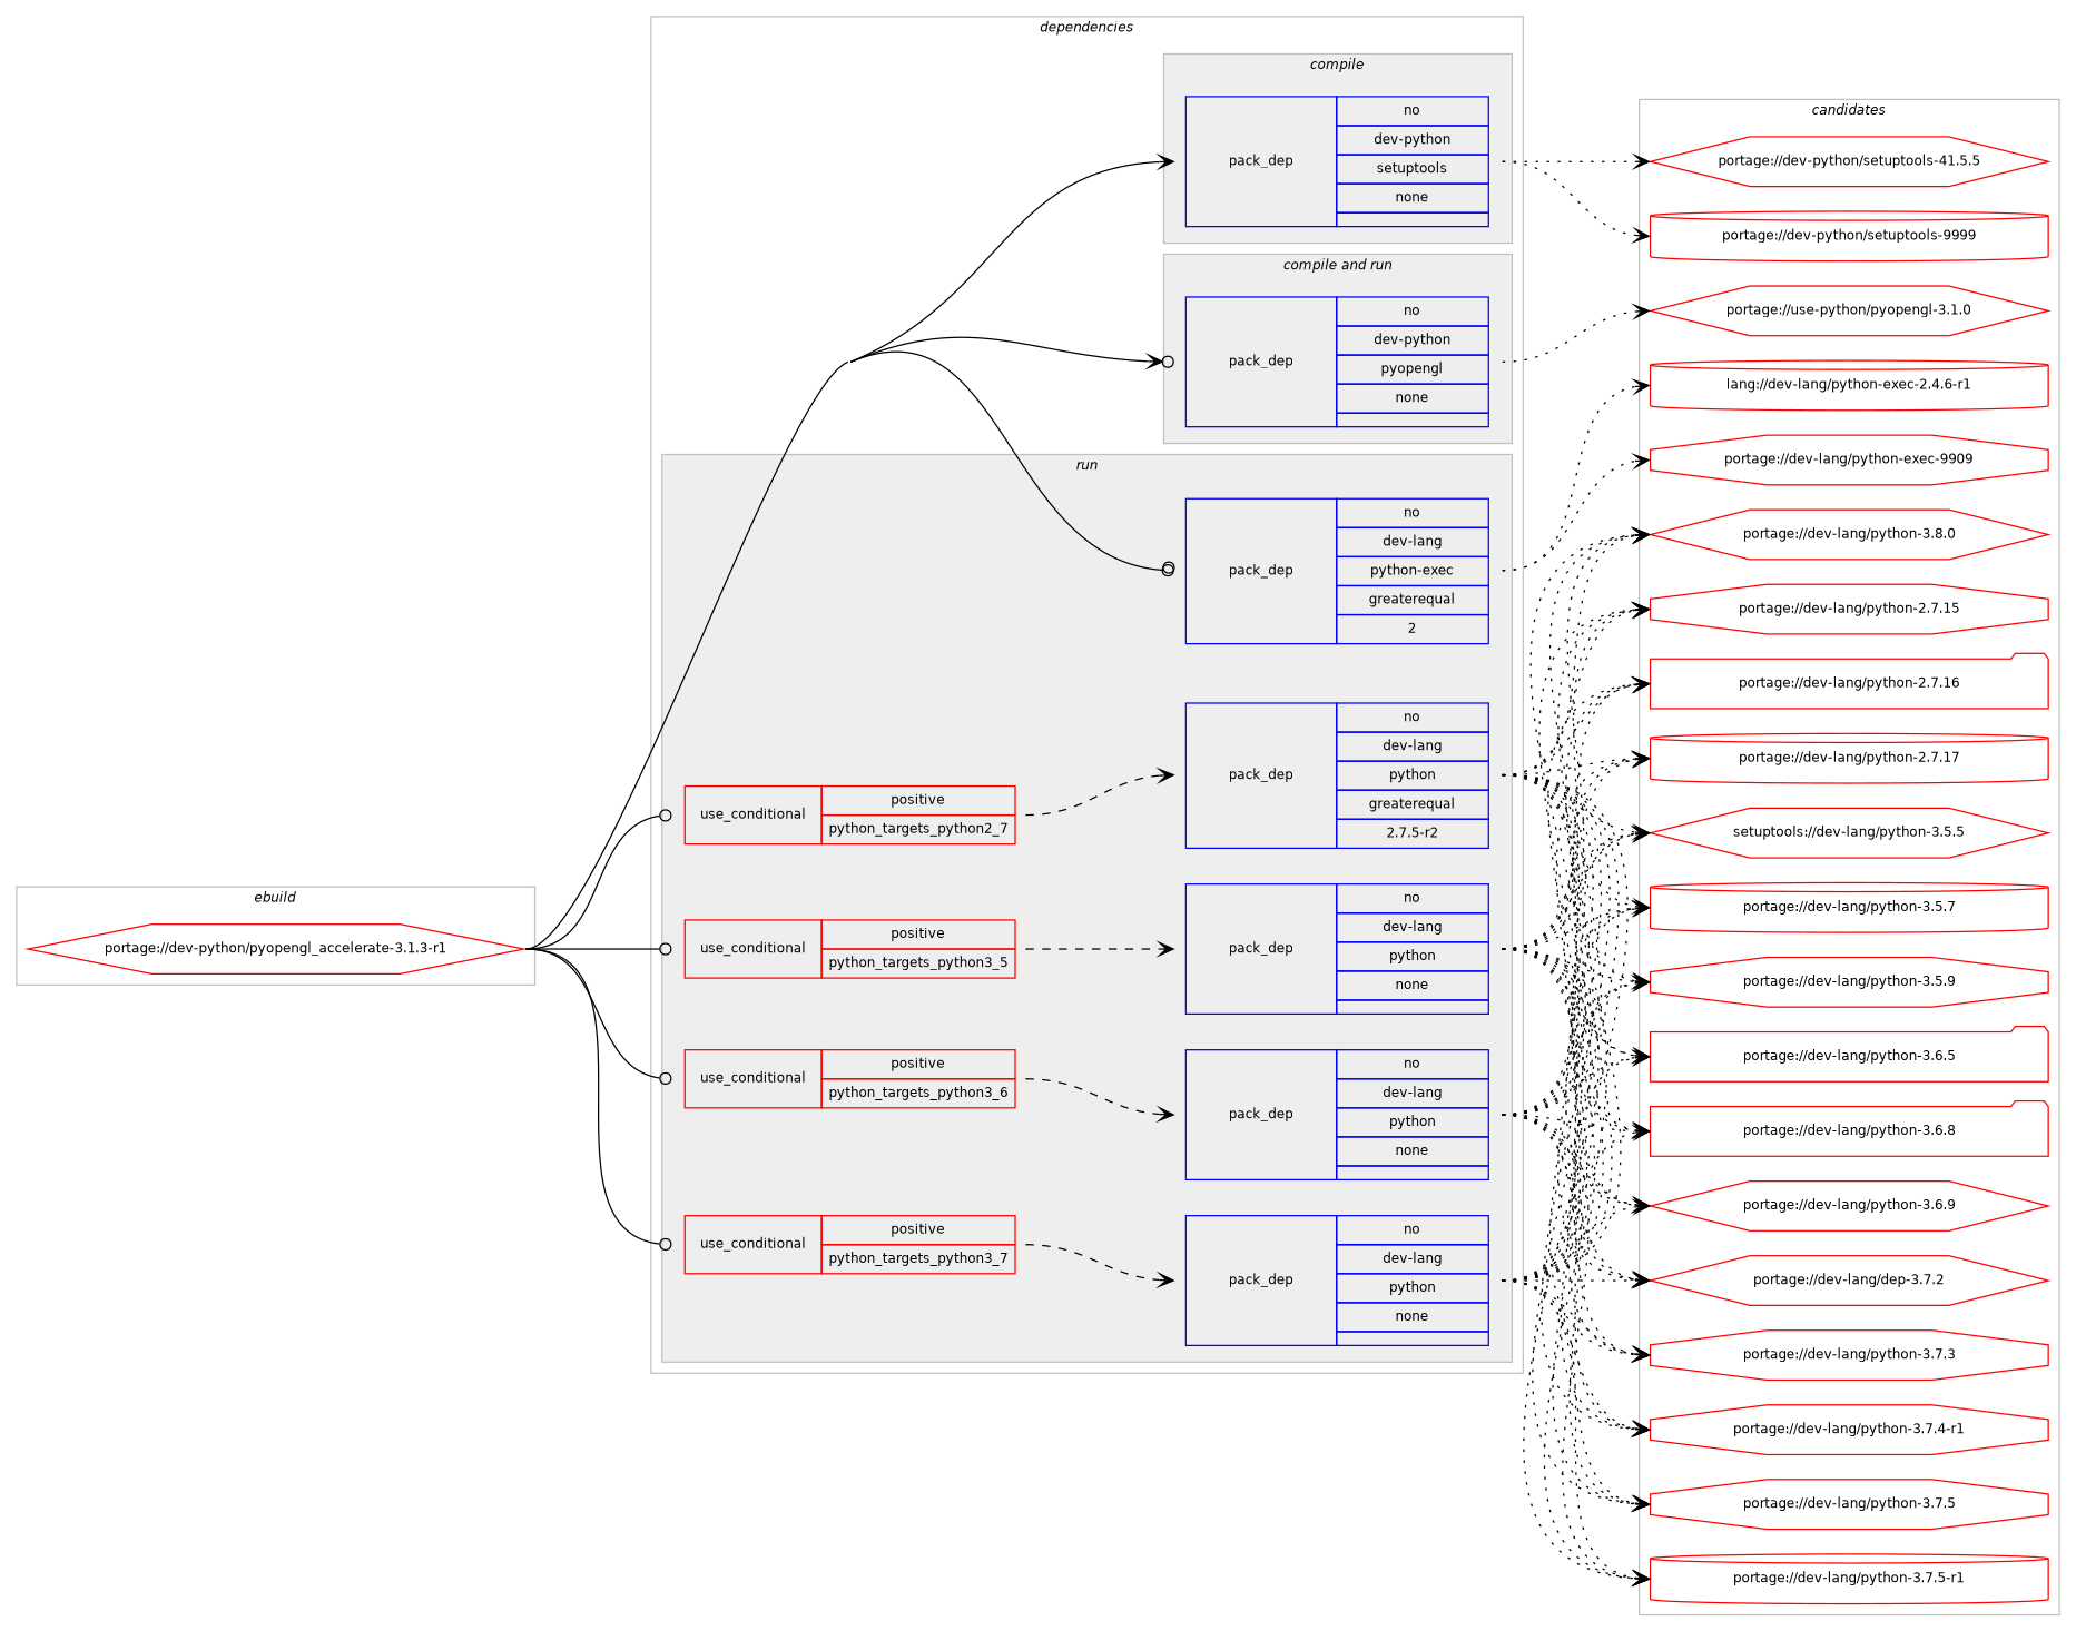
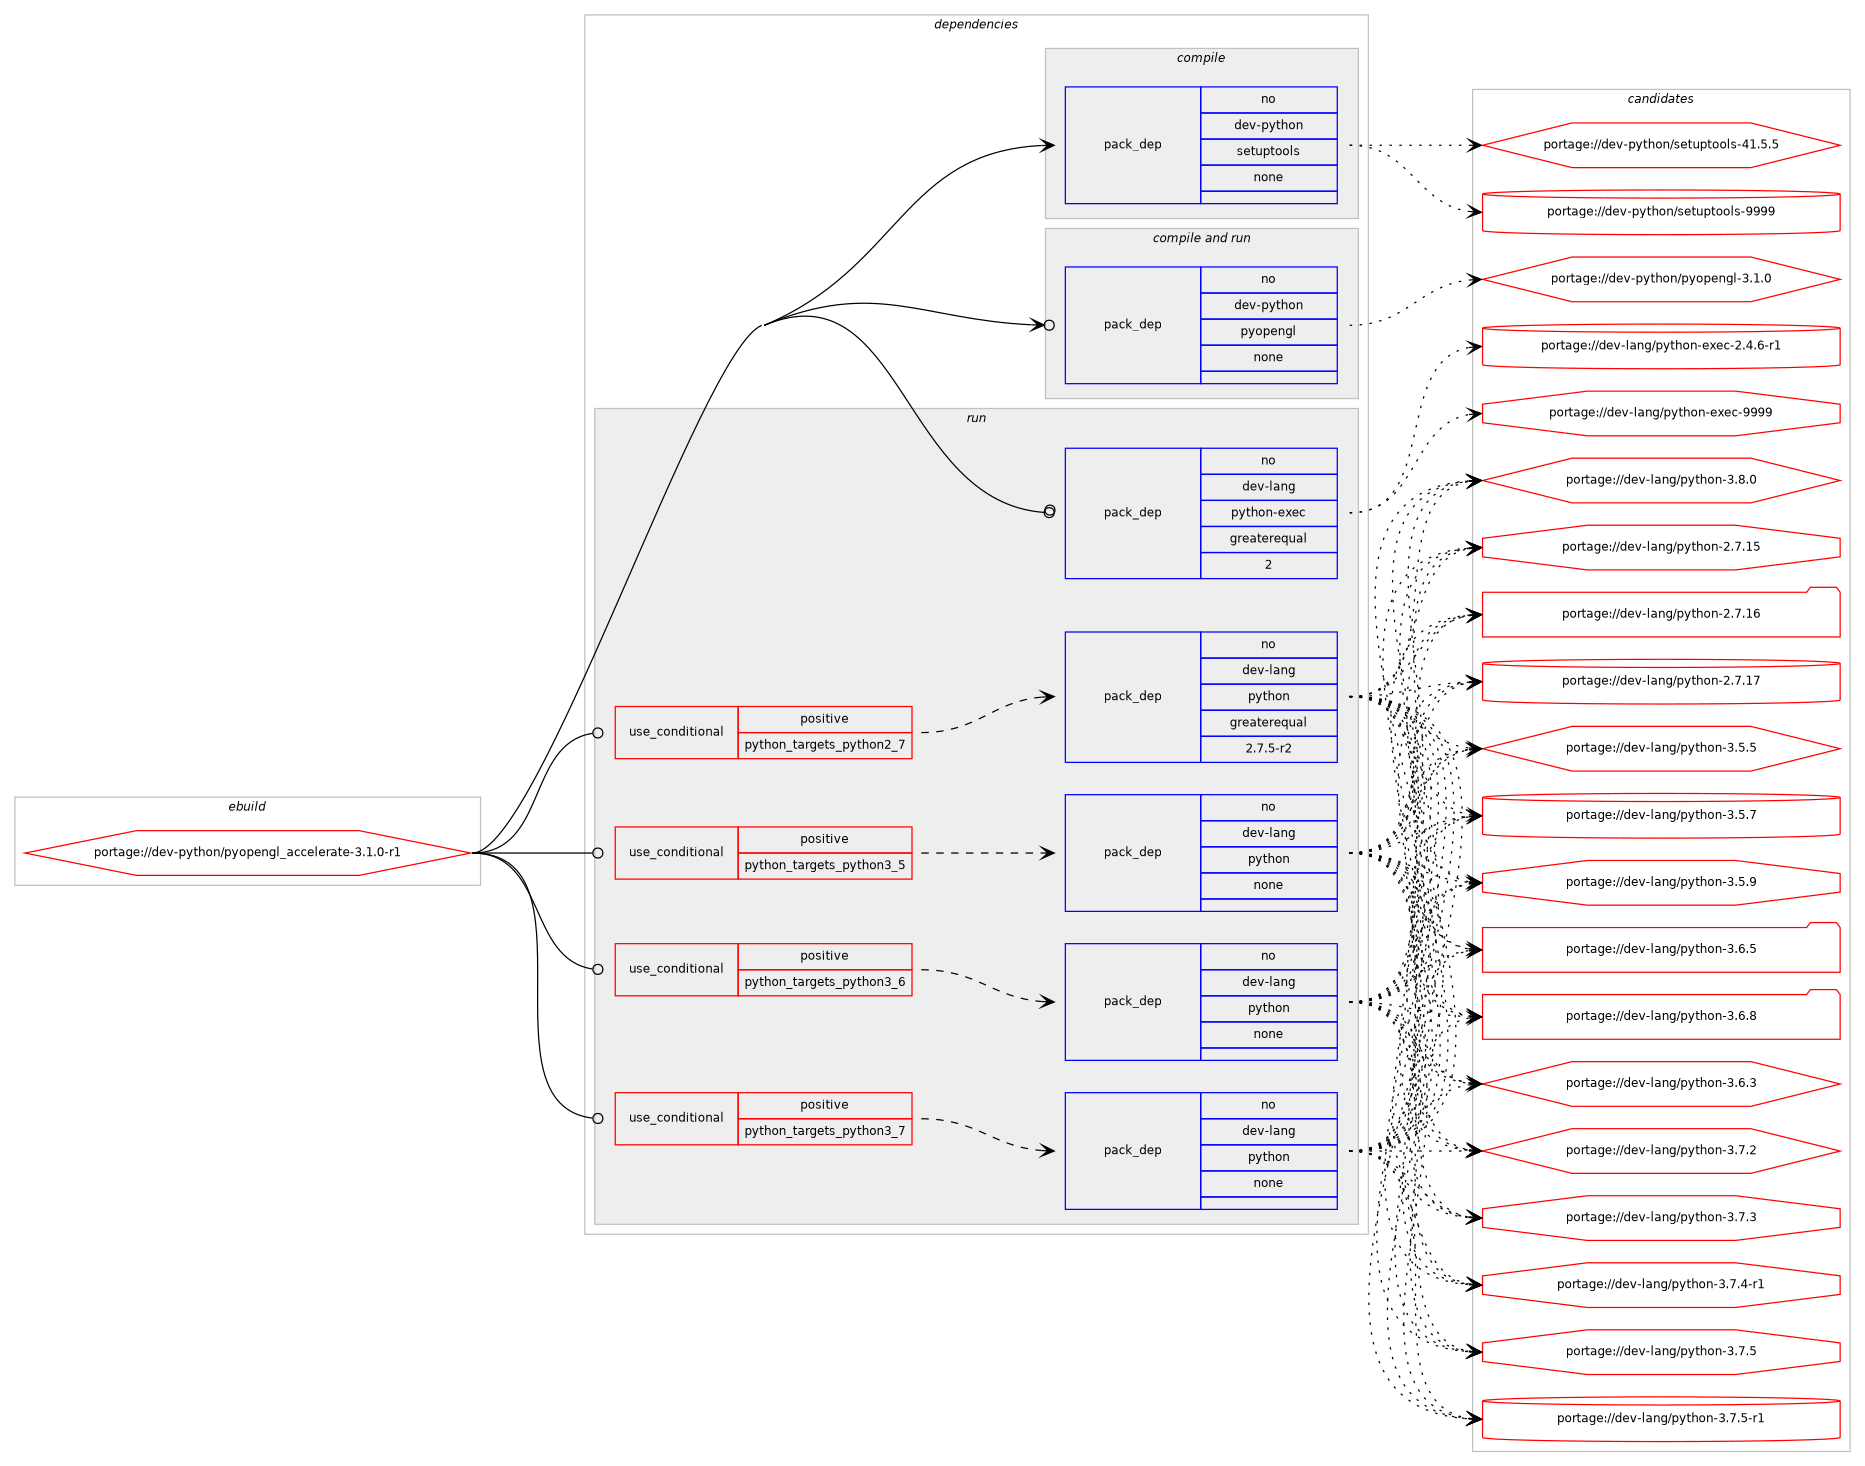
  digraph {
    compound=true
    concentrate=true
    fontname=Helvetica
    fontsize=10
    newrank=true
    rankdir=LR
    ranksep=1.5
    node [color=red fontname=Helvetica fontsize=10 shape=none]
    edge [arrowhead=vee headport=w style=dotted tailport=e weight=100]
-   n1 [label="portage://dev-python/pyopengl_accelerate-3.1.3-r1" shape=hexagon width=4]
+   n1 [label="portage://dev-python/pyopengl_accelerate-3.1.0-r1" shape=hexagon width=4]
    n2 [color=blue label=<<TABLE BORDER="0" CELLBORDER="1" CELLSPACING="0" CELLPADDING="4" WIDTH="220"><TR><TD ROWSPAN="6" CELLPADDING="30">pack_dep</TD></TR><TR><TD WIDTH="110">no</TD></TR><TR><TD>dev-python</TD></TR><TR><TD>setuptools</TD></TR><TR><TD>none</TD></TR><TR><TD></TD></TR></TABLE>>]
    n3 [color=blue label=<<TABLE BORDER="0" CELLBORDER="1" CELLSPACING="0" CELLPADDING="4" WIDTH="220"><TR><TD ROWSPAN="6" CELLPADDING="30">pack_dep</TD></TR><TR><TD WIDTH="110">no</TD></TR><TR><TD>dev-python</TD></TR><TR><TD>pyopengl</TD></TR><TR><TD>none</TD></TR><TR><TD></TD></TR></TABLE>>]
    n4 [color=blue label=<<TABLE BORDER="0" CELLBORDER="1" CELLSPACING="0" CELLPADDING="4" WIDTH="220"><TR><TD ROWSPAN="6" CELLPADDING="30">pack_dep</TD></TR><TR><TD WIDTH="110">no</TD></TR><TR><TD>dev-lang</TD></TR><TR><TD>python-exec</TD></TR><TR><TD>greaterequal</TD></TR><TR><TD>2</TD></TR></TABLE>>]
    n5 [color=blue label=<<TABLE BORDER="0" CELLBORDER="1" CELLSPACING="0" CELLPADDING="4" WIDTH="220"><TR><TD ROWSPAN="6" CELLPADDING="30">pack_dep</TD></TR><TR><TD WIDTH="110">no</TD></TR><TR><TD>dev-lang</TD></TR><TR><TD>python</TD></TR><TR><TD>greaterequal</TD></TR><TR><TD>2.7.5-r2</TD></TR></TABLE>>]
    n6 [label=<<TABLE BORDER="0" CELLBORDER="1" CELLSPACING="0" CELLPADDING="4"><TR><TD ROWSPAN="3" CELLPADDING="10">use_conditional</TD></TR><TR><TD>positive</TD></TR><TR><TD>python_targets_python2_7</TD></TR></TABLE>>]
    n7 [color=blue label=<<TABLE BORDER="0" CELLBORDER="1" CELLSPACING="0" CELLPADDING="4" WIDTH="220"><TR><TD ROWSPAN="6" CELLPADDING="30">pack_dep</TD></TR><TR><TD WIDTH="110">no</TD></TR><TR><TD>dev-lang</TD></TR><TR><TD>python</TD></TR><TR><TD>none</TD></TR><TR><TD></TD></TR></TABLE>>]
    n8 [label=<<TABLE BORDER="0" CELLBORDER="1" CELLSPACING="0" CELLPADDING="4"><TR><TD ROWSPAN="3" CELLPADDING="10">use_conditional</TD></TR><TR><TD>positive</TD></TR><TR><TD>python_targets_python3_5</TD></TR></TABLE>>]
    n9 [color=blue label=<<TABLE BORDER="0" CELLBORDER="1" CELLSPACING="0" CELLPADDING="4" WIDTH="220"><TR><TD ROWSPAN="6" CELLPADDING="30">pack_dep</TD></TR><TR><TD WIDTH="110">no</TD></TR><TR><TD>dev-lang</TD></TR><TR><TD>python</TD></TR><TR><TD>none</TD></TR><TR><TD></TD></TR></TABLE>>]
    n10 [label=<<TABLE BORDER="0" CELLBORDER="1" CELLSPACING="0" CELLPADDING="4"><TR><TD ROWSPAN="3" CELLPADDING="10">use_conditional</TD></TR><TR><TD>positive</TD></TR><TR><TD>python_targets_python3_6</TD></TR></TABLE>>]
    n11 [color=blue label=<<TABLE BORDER="0" CELLBORDER="1" CELLSPACING="0" CELLPADDING="4" WIDTH="220"><TR><TD ROWSPAN="6" CELLPADDING="30">pack_dep</TD></TR><TR><TD WIDTH="110">no</TD></TR><TR><TD>dev-lang</TD></TR><TR><TD>python</TD></TR><TR><TD>none</TD></TR><TR><TD></TD></TR></TABLE>>]
    n12 [label=<<TABLE BORDER="0" CELLBORDER="1" CELLSPACING="0" CELLPADDING="4"><TR><TD ROWSPAN="3" CELLPADDING="10">use_conditional</TD></TR><TR><TD>positive</TD></TR><TR><TD>python_targets_python3_7</TD></TR></TABLE>>]
    n13 [label="portage://dev-python/setuptools-41.5.5" shape=hexagon width=4]
    n14 [label="portage://dev-python/setuptools-9999" shape=cylinder width=4]
-   n15 [label="portage://use-python/pyopengl-3.1.0" shape=hexagon width=4]
+   n15 [label="portage://dev-python/pyopengl-3.1.0" shape=hexagon width=4]
    n16 [label="portage://dev-lang/python-2.7.15" shape=octagon width=4]
    n17 [label="portage://dev-lang/python-2.7.16" shape=folder width=4]
    n18 [label="portage://dev-lang/python-2.7.17" shape=cylinder width=4]
-   n19 [label="setuptools://dev-lang/python-3.5.5" shape=hexagon width=4]
+   n19 [label="portage://dev-lang/python-3.5.5" shape=hexagon width=4]
    n20 [label="portage://dev-lang/python-3.5.7" shape=cylinder width=4]
    n21 [label="portage://dev-lang/python-3.5.9" shape=octagon width=4]
    n22 [label="portage://dev-lang/python-3.6.5" shape=folder width=4]
    n23 [label="portage://dev-lang/python-3.6.8" shape=folder width=4]
-   n24 [label="portage://dev-lang/python-3.6.9" shape=hexagon width=4]
-   n25 [label="portage://dev-lang/dep-3.7.2" shape=hexagon width=4]
+   n24 [label="portage://dev-lang/python-3.6.3" shape=hexagon width=4]
+   n25 [label="portage://dev-lang/python-3.7.2" shape=hexagon width=4]
    n26 [label="portage://dev-lang/python-3.7.3" shape=octagon width=4]
    n27 [label="portage://dev-lang/python-3.7.4-r1" shape=octagon width=4]
    n28 [label="portage://dev-lang/python-3.7.5" shape=octagon width=4]
    n29 [label="portage://dev-lang/python-3.7.5-r1" shape=cylinder width=4]
    n30 [label="portage://dev-lang/python-3.8.0" shape=hexagon width=4]
-   n31 [label="lang://dev-lang/python-exec-2.4.6-r1" shape=cylinder width=4]
-   n32 [label="portage://dev-lang/python-exec-9909" shape=octagon width=4]
+   n31 [label="portage://dev-lang/python-exec-2.4.6-r1" shape=cylinder width=4]
+   n32 [label="portage://dev-lang/python-exec-9999" shape=octagon width=4]
    subgraph cluster_1 {
      color=gray
      label=<<i>ebuild</i>>
      rank=same
      n1
    }
    subgraph cluster_2 {
      color=gray
      label=<<i>dependencies</i>>
      subgraph cluster_3 {
        color=gray
        fillcolor="#eeeeee"
        label=<<i>compile</i>>
        style=filled
        subgraph sub_4 {
          color=gray
          fillcolor="#eeeeee"
          label=<<i>compile</i>>
          style=filled
          n2
        }
      }
      subgraph cluster_5 {
        color=gray
        fillcolor="#eeeeee"
        label=<<i>compile and run</i>>
        style=filled
        subgraph sub_6 {
          color=gray
          fillcolor="#eeeeee"
          label=<<i>compile and run</i>>
          style=filled
          n3
        }
      }
      subgraph cluster_7 {
        color=gray
        fillcolor="#eeeeee"
        label=<<i>run</i>>
        style=filled
        subgraph sub_8 {
          color=gray
          fillcolor="#eeeeee"
          label=<<i>run</i>>
          style=filled
          n4
        }
        subgraph sub_9 {
          color=gray
          fillcolor="#eeeeee"
          label=<<i>run</i>>
          style=filled
          n6
          subgraph sub_10 {
            color=gray
            fillcolor="#eeeeee"
            label=<<i>run</i>>
            style=filled
            n5
          }
        }
        subgraph sub_11 {
          color=gray
          fillcolor="#eeeeee"
          label=<<i>run</i>>
          style=filled
          n8
          subgraph sub_12 {
            color=gray
            fillcolor="#eeeeee"
            label=<<i>run</i>>
            style=filled
            n7
          }
        }
        subgraph sub_13 {
          color=gray
          fillcolor="#eeeeee"
          label=<<i>run</i>>
          style=filled
          n10
          subgraph sub_14 {
            color=gray
            fillcolor="#eeeeee"
            label=<<i>run</i>>
            style=filled
            n9
          }
        }
        subgraph sub_15 {
          color=gray
          fillcolor="#eeeeee"
          label=<<i>run</i>>
          style=filled
          n12
          subgraph sub_16 {
            color=gray
            fillcolor="#eeeeee"
            label=<<i>run</i>>
            style=filled
            n11
          }
        }
      }
    }
    subgraph cluster_17 {
      color=gray
      label=<<i>candidates</i>>
      rank=same
      subgraph sub_18 {
        color=black
        label=<<i>candidates</i>>
        nodesep=1
        rank=same
        n13
        n14
      }
      subgraph sub_19 {
        color=black
        label=<<i>candidates</i>>
        nodesep=1
        rank=same
        n15
      }
      subgraph sub_20 {
        color=black
        label=<<i>candidates</i>>
        nodesep=1
        rank=same
        n16
        n17
        n18
        n19
        n20
        n21
        n22
        n23
        n24
        n25
        n26
        n27
        n28
        n29
        n30
      }
      subgraph sub_21 {
        color=black
        label=<<i>candidates</i>>
        nodesep=1
        rank=same
        n16
        n17
        n18
        n19
        n20
        n21
        n22
        n23
        n24
        n25
        n26
        n27
        n28
        n29
        n30
      }
      subgraph sub_22 {
        color=black
        label=<<i>candidates</i>>
        nodesep=1
        rank=same
        n16
        n17
        n18
        n19
        n20
        n21
        n22
        n23
        n24
        n25
        n26
        n27
        n28
        n29
        n30
      }
      subgraph sub_23 {
        color=black
        label=<<i>candidates</i>>
        nodesep=1
        rank=same
        n16
        n17
        n18
        n19
        n20
        n21
        n22
        n23
        n24
        n25
        n26
        n27
        n28
        n29
        n30
      }
      subgraph sub_24 {
        color=black
        label=<<i>candidates</i>>
        nodesep=1
        rank=same
        n31
        n32
      }
    }
    n1 -> n2 [style=solid weight=20]
    n1 -> n3 [arrowhead=odotvee style=solid weight=20]
    n1 -> n4 [arrowhead=odot style=solid weight=20]
    n1 -> n6 [arrowhead=odot style=solid weight=20]
    n1 -> n8 [arrowhead=odot style=solid weight=20]
    n1 -> n10 [arrowhead=odot style=solid weight=20]
    n1 -> n12 [arrowhead=odot style=solid weight=20]
    n2 -> n13
    n2 -> n14
    n3 -> n15
    n4 -> n31
    n4 -> n32
    n5 -> n16
    n5 -> n17
    n5 -> n18
    n5 -> n19
    n5 -> n20
    n5 -> n21
    n5 -> n22
    n5 -> n23
    n5 -> n24
    n5 -> n25
    n5 -> n26
    n5 -> n27
    n5 -> n28
    n5 -> n29
    n5 -> n30
    n6 -> n5 [style=dashed weight=20]
    n7 -> n16
    n7 -> n17
    n7 -> n18
    n7 -> n19
    n7 -> n20
    n7 -> n21
    n7 -> n22
    n7 -> n23
    n7 -> n24
    n7 -> n25
    n7 -> n26
    n7 -> n27
    n7 -> n28
    n7 -> n29
    n7 -> n30
    n8 -> n7 [style=dashed weight=20]
    n9 -> n16
    n9 -> n17
    n9 -> n18
    n9 -> n19
    n9 -> n20
    n9 -> n21
    n9 -> n22
    n9 -> n23
    n9 -> n24
    n9 -> n25
    n9 -> n26
    n9 -> n27
    n9 -> n28
    n9 -> n29
    n9 -> n30
    n10 -> n9 [style=dashed weight=20]
    n11 -> n16
    n11 -> n17
    n11 -> n18
    n11 -> n19
    n11 -> n20
    n11 -> n21
    n11 -> n22
    n11 -> n23
    n11 -> n24
    n11 -> n25
    n11 -> n26
    n11 -> n27
    n11 -> n28
    n11 -> n29
    n11 -> n30
    n12 -> n11 [style=dashed weight=20]
  }
